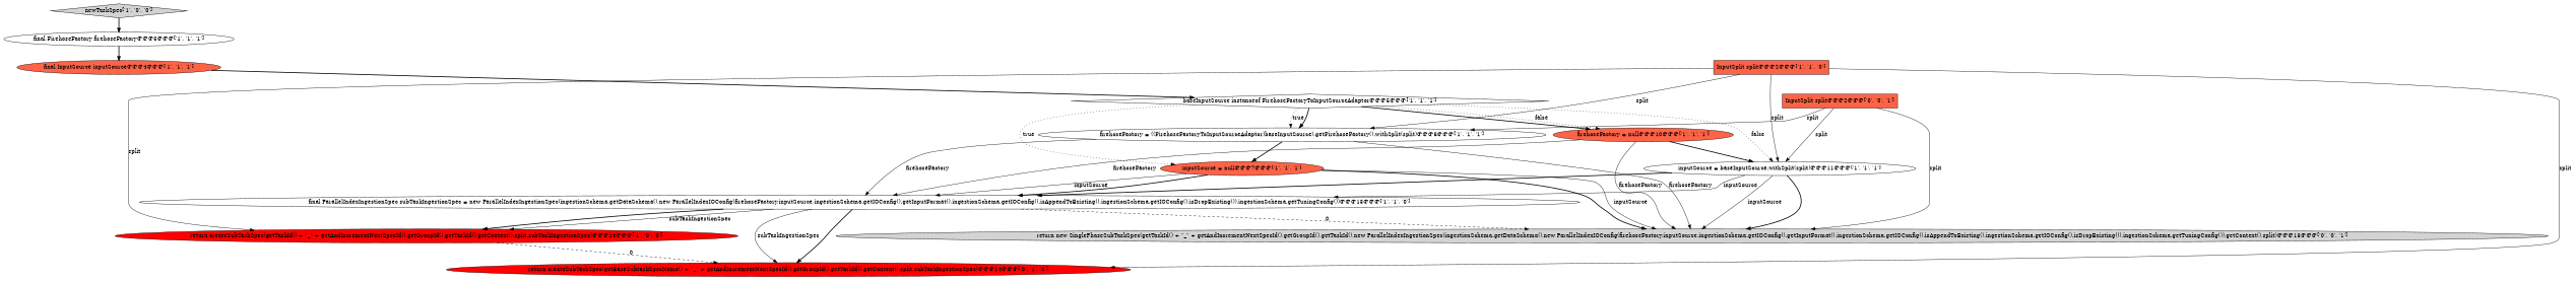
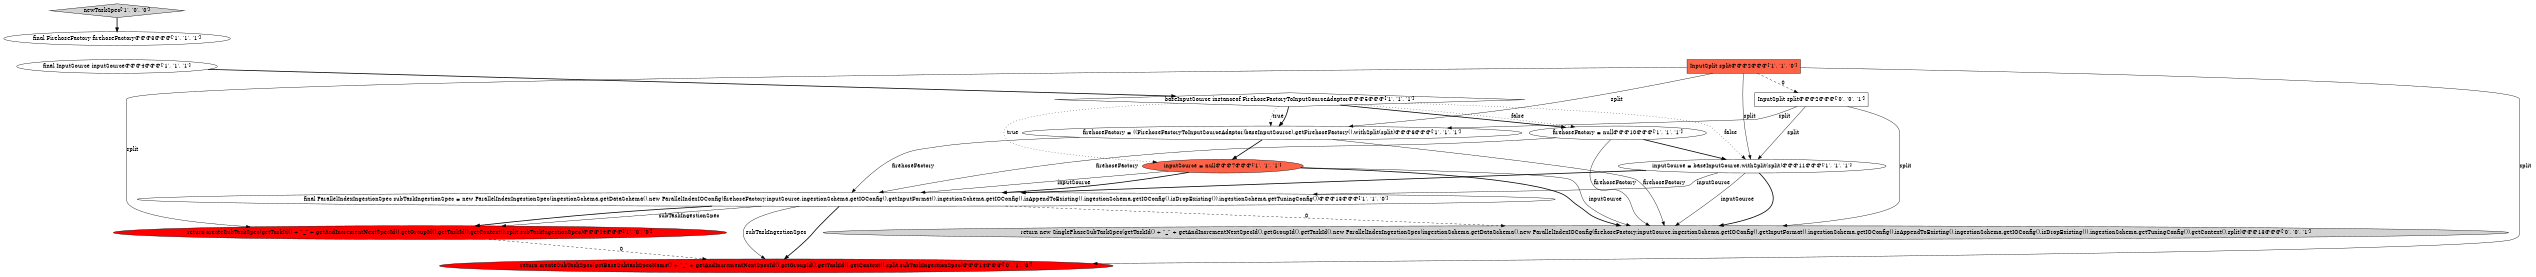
  digraph {
    node [fillcolor=white shape=ellipse style=filled]
    edge [style=solid]
    n1 [fillcolor=red label="return createSubTaskSpec(getTaskId() + \"_\" + getAndIncrementNextSpecId(),getGroupId(),getTaskId(),getContext(),split,subTaskIngestionSpec)@@@14@@@['1', '0', '0']"]
    n2 [fillcolor=red label="return createSubTaskSpec(getBaseSubtaskSpecName() + \"_\" + getAndIncrementNextSpecId(),getGroupId(),getTaskId(),getContext(),split,subTaskIngestionSpec)@@@14@@@['0', '1', '0']"]
    n3 [fillcolor=tomato label="inputSource = null@@@7@@@['1', '1', '1']"]
    n4 [label="final ParallelIndexIngestionSpec subTaskIngestionSpec = new ParallelIndexIngestionSpec(ingestionSchema.getDataSchema(),new ParallelIndexIOConfig(firehoseFactory,inputSource,ingestionSchema.getIOConfig().getInputFormat(),ingestionSchema.getIOConfig().isAppendToExisting(),ingestionSchema.getIOConfig().isDropExisting()),ingestionSchema.getTuningConfig())@@@13@@@['1', '1', '0']"]
    n5 [fillcolor=lightgray label="return new SinglePhaseSubTaskSpec(getTaskId() + \"_\" + getAndIncrementNextSpecId(),getGroupId(),getTaskId(),new ParallelIndexIngestionSpec(ingestionSchema.getDataSchema(),new ParallelIndexIOConfig(firehoseFactory,inputSource,ingestionSchema.getIOConfig().getInputFormat(),ingestionSchema.getIOConfig().isAppendToExisting(),ingestionSchema.getIOConfig().isDropExisting()),ingestionSchema.getTuningConfig()),getContext(),split)@@@13@@@['0', '0', '1']"]
-   n6 [fillcolor=tomato label="InputSplit split@@@2@@@['0', '0', '1']" shape=box]
+   n6 [label="InputSplit split@@@2@@@['0', '0', '1']" shape=box]
    n7 [label="firehoseFactory = ((FirehoseFactoryToInputSourceAdaptor)baseInputSource).getFirehoseFactory().withSplit(split)@@@6@@@['1', '1', '1']"]
    n8 [label="inputSource = baseInputSource.withSplit(split)@@@11@@@['1', '1', '1']"]
    n9 [label="final FirehoseFactory firehoseFactory@@@3@@@['1', '1', '1']"]
-   n10 [fillcolor=tomato label="final InputSource inputSource@@@4@@@['1', '1', '1']"]
-   n11 [fillcolor=tomato label="firehoseFactory = null@@@10@@@['1', '1', '1']"]
+   n10 [label="final InputSource inputSource@@@4@@@['1', '1', '1']"]
+   n11 [label="firehoseFactory = null@@@10@@@['1', '1', '1']"]
    n12 [label="baseInputSource instanceof FirehoseFactoryToInputSourceAdaptor@@@5@@@['1', '1', '1']" shape=diamond]
    n13 [fillcolor=lightgray label="newTaskSpec['1', '0', '0']" shape=diamond]
    n14 [fillcolor=tomato label="InputSplit split@@@2@@@['1', '1', '0']" shape=box]
    n1 -> n2 [label=0 style=dashed]
    n3 -> n4 [label=inputSource]
    n3 -> n4 [style=bold]
    n3 -> n5 [label=inputSource]
    n3 -> n5 [style=bold]
    n4 -> n1 [label=subTaskIngestionSpec]
    n4 -> n1 [style=bold]
    n4 -> n2 [label=subTaskIngestionSpec]
    n4 -> n2 [style=bold]
    n4 -> n5 [label=0 style=dashed]
    n6 -> n5 [label=split]
    n6 -> n7 [label=split]
    n6 -> n8 [label=split]
    n7 -> n3 [style=bold]
    n7 -> n4 [label=firehoseFactory]
    n7 -> n5 [label=firehoseFactory]
    n8 -> n4 [style=bold]
    n8 -> n4 [label=inputSource]
    n8 -> n5 [style=bold]
    n8 -> n5 [label=inputSource]
-   n9 -> n10 [style=bold]
    n10 -> n12 [style=bold]
    n11 -> n4 [label=firehoseFactory]
    n11 -> n5 [label=firehoseFactory]
    n11 -> n8 [style=bold]
    n12 -> n3 [label=true style=dotted]
    n12 -> n7 [label=true style=dotted]
    n12 -> n7 [style=bold]
    n12 -> n8 [label=false style=dotted]
    n12 -> n11 [style=bold]
    n12 -> n11 [label=false style=dotted]
    n13 -> n9 [style=bold]
    n14 -> n1 [label=split]
    n14 -> n2 [label=split]
+   n14 -> n6 [label=0 style=dashed]
    n14 -> n7 [label=split]
    n14 -> n8 [label=split]
  }
